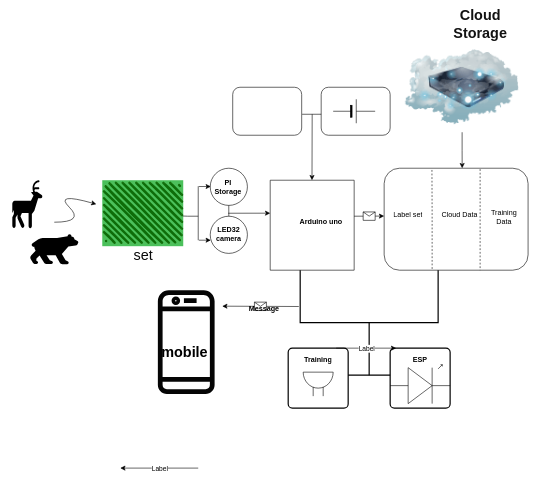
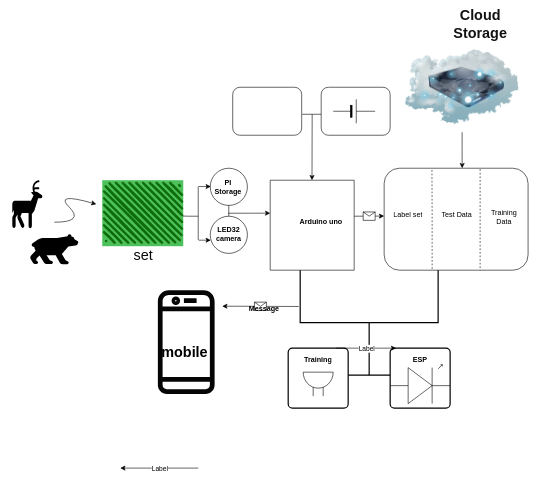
  <mxCell id="0" />
  <mxCell id="1" parent="0" />
  <mxCell id="2" value="" style="shape=mxgraph.signs.animals.deer_1;html=1;pointerEvents=1;fillColor=#000000;strokeColor=none;verticalLabelPosition=bottom;verticalAlign=top;align=center;" vertex="1" parent="1"><mxGeometry x="20" y="300" width="50" height="80" as="geometry" /></mxCell>
  <mxCell id="3" value="" style="shape=mxgraph.signs.animals.bear_1;html=1;pointerEvents=1;fillColor=#000000;strokeColor=none;verticalLabelPosition=bottom;verticalAlign=top;align=center;" vertex="1" parent="1"><mxGeometry x="50" y="390" width="80" height="50" as="geometry" /></mxCell>
  <mxCell id="4" value="" style="curved=1;endArrow=classic;html=1;rounded=0;" edge="1" parent="1"><mxGeometry width="50" height="50" relative="1" as="geometry"><mxPoint x="90" y="370" as="sourcePoint" /><mxPoint x="160" y="340" as="targetPoint" /><Array as="points"><mxPoint x="140" y="370" /><mxPoint x="90" y="320" /></Array></mxGeometry></mxCell>
  <mxCell id="5" value="" style="fillColor=#4BC05B;strokeColor=none;whiteSpace=wrap;html=1;" vertex="1" parent="1"><mxGeometry x="170" y="300" width="135" height="110" as="geometry" /></mxCell>
  <mxCell id="6" value="set" style="text;strokeColor=none;fillColor=none;html=1;fontSize=24;fontStyle=0;verticalAlign=middle;align=center;labelBackgroundColor=none;labelBorderColor=none;textShadow=0;fontColor=#0a0a0a;" vertex="1" parent="1"><mxGeometry x="187.5" y="405" width="100" height="40" as="geometry" /></mxCell>
  <mxCell id="7" value="" style="ellipse;whiteSpace=wrap;html=1;aspect=fixed;" vertex="1" parent="1"><mxGeometry x="350" y="280" width="62" height="62" as="geometry" /></mxCell>
  <mxCell id="8" style="edgeStyle=orthogonalEdgeStyle;rounded=0;orthogonalLoop=1;jettySize=auto;html=1;exitX=0.5;exitY=1;exitDx=0;exitDy=0;spacing=7;spacingBottom=4;textOpacity=0;" edge="1" parent="1" source="7" target="7"><mxGeometry relative="1" as="geometry" /></mxCell>
  <mxCell id="9" value="" style="ellipse;whiteSpace=wrap;html=1;aspect=fixed;" vertex="1" parent="1"><mxGeometry x="350" y="360" width="62" height="62" as="geometry" /></mxCell>
  <mxCell id="10" value="PI Storage" style="text;html=1;align=center;verticalAlign=middle;whiteSpace=wrap;rounded=0;fontStyle=1" vertex="1" parent="1"><mxGeometry x="350" y="296" width="60" height="30" as="geometry" /></mxCell>
  <mxCell id="11" value="LED32&lt;div&gt;camera&lt;/div&gt;" style="text;html=1;align=center;verticalAlign=middle;whiteSpace=wrap;rounded=0;fontStyle=1" vertex="1" parent="1"><mxGeometry x="351" y="375" width="60" height="30" as="geometry" /></mxCell>
  <mxCell id="12" value="" style="endArrow=none;html=1;rounded=0;" edge="1" parent="1"><mxGeometry width="50" height="50" relative="1" as="geometry"><mxPoint x="330" y="400" as="sourcePoint" /><mxPoint x="330" y="310" as="targetPoint" /><Array as="points" /></mxGeometry></mxCell>
  <mxCell id="13" value="" style="endArrow=none;html=1;rounded=0;exitX=1.016;exitY=0.547;exitDx=0;exitDy=0;exitPerimeter=0;" edge="1" parent="1" source="18"><mxGeometry width="50" height="50" relative="1" as="geometry"><mxPoint x="302.5" y="360" as="sourcePoint" /><mxPoint x="330" y="360" as="targetPoint" /><Array as="points"><mxPoint x="312.5" y="360" /></Array></mxGeometry></mxCell>
  <mxCell id="14" value="" style="endArrow=classic;html=1;rounded=0;" edge="1" parent="1"><mxGeometry width="50" height="50" relative="1" as="geometry"><mxPoint x="331" y="400" as="sourcePoint" /><mxPoint x="351" y="400" as="targetPoint" /><Array as="points"><mxPoint x="331" y="400" /></Array></mxGeometry></mxCell>
  <mxCell id="15" value="" style="endArrow=classic;html=1;rounded=0;" edge="1" parent="1"><mxGeometry width="50" height="50" relative="1" as="geometry"><mxPoint x="331" y="310.5" as="sourcePoint" /><mxPoint x="351" y="310.5" as="targetPoint" /><Array as="points"><mxPoint x="331" y="310.5" /></Array></mxGeometry></mxCell>
  <mxCell id="16" value="" style="endArrow=none;html=1;rounded=0;exitX=0.5;exitY=0;exitDx=0;exitDy=0;" edge="1" parent="1" source="9"><mxGeometry width="50" height="50" relative="1" as="geometry"><mxPoint x="380.92" y="372" as="sourcePoint" /><mxPoint x="380.92" y="342" as="targetPoint" /></mxGeometry></mxCell>
  <mxCell id="17" value="" style="endArrow=none;html=1;rounded=0;" edge="1" parent="1" target="18"><mxGeometry width="50" height="50" relative="1" as="geometry"><mxPoint x="302.5" y="360" as="sourcePoint" /><mxPoint x="330" y="360" as="targetPoint" /><Array as="points" /></mxGeometry></mxCell>
  <mxCell id="18" value="" style="rounded=1;whiteSpace=wrap;html=1;strokeWidth=0;fillWeight=4;hachureGap=8;hachureAngle=45;fillColor=#0e6d09;sketch=1;strokeColor=#82b366;" vertex="1" parent="1"><mxGeometry x="172.5" y="305" width="130" height="100" as="geometry" /></mxCell>
  <mxCell id="19" value="" style="endArrow=classic;html=1;rounded=0;" edge="1" parent="1"><mxGeometry width="50" height="50" relative="1" as="geometry"><mxPoint x="380" y="355.06" as="sourcePoint" /><mxPoint x="450" y="354.95" as="targetPoint" /><Array as="points" /></mxGeometry></mxCell>
  <mxCell id="20" value="" style="rounded=1;whiteSpace=wrap;html=1;" vertex="1" parent="1"><mxGeometry x="640" y="280" width="240" height="170" as="geometry" /></mxCell>
  <mxCell id="21" value="" style="endArrow=none;dashed=1;html=1;rounded=0;exitX=0.332;exitY=0.017;exitDx=0;exitDy=0;exitPerimeter=0;" edge="1" parent="1" source="20"><mxGeometry width="50" height="50" relative="1" as="geometry"><mxPoint x="660" y="340" as="sourcePoint" /><mxPoint x="720" y="450" as="targetPoint" /><Array as="points"><mxPoint x="720" y="357" /></Array></mxGeometry></mxCell>
  <mxCell id="22" value="" style="endArrow=none;dashed=1;html=1;rounded=0;exitX=0.332;exitY=0.017;exitDx=0;exitDy=0;exitPerimeter=0;" edge="1" parent="1"><mxGeometry width="50" height="50" relative="1" as="geometry"><mxPoint x="800" y="281.5" as="sourcePoint" /><mxPoint x="800" y="450" as="targetPoint" /><Array as="points"><mxPoint x="800" y="355.5" /></Array></mxGeometry></mxCell>
  <mxCell id="23" value="Label set" style="text;strokeColor=none;fillColor=none;align=center;verticalAlign=middle;spacingLeft=4;spacingRight=4;overflow=hidden;points=[[0,0.5],[1,0.5]];portConstraint=eastwest;rotatable=0;whiteSpace=wrap;html=1;" vertex="1" parent="1"><mxGeometry x="650" y="342" width="60" height="30" as="geometry" /></mxCell>
- <mxCell id="24" value="Cloud Data" style="text;strokeColor=none;fillColor=none;align=left;verticalAlign=middle;spacingLeft=4;spacingRight=4;overflow=hidden;points=[[0,0.5],[1,0.5]];portConstraint=eastwest;rotatable=0;whiteSpace=wrap;html=1;" vertex="1" parent="1"><mxGeometry x="730" y="342" width="80" height="30" as="geometry" /></mxCell>
+ <mxCell id="24" value="Test Data" style="text;strokeColor=none;fillColor=none;align=left;verticalAlign=middle;spacingLeft=4;spacingRight=4;overflow=hidden;points=[[0,0.5],[1,0.5]];portConstraint=eastwest;rotatable=0;whiteSpace=wrap;html=1;" vertex="1" parent="1"><mxGeometry x="730" y="342" width="80" height="30" as="geometry" /></mxCell>
  <mxCell id="25" value="Training Data" style="text;strokeColor=none;fillColor=none;align=center;verticalAlign=middle;spacingLeft=4;spacingRight=4;overflow=hidden;points=[[0,0.5],[1,0.5]];portConstraint=eastwest;rotatable=0;whiteSpace=wrap;html=1;" vertex="1" parent="1"><mxGeometry x="800" y="345" width="80" height="30" as="geometry" /></mxCell>
  <mxCell id="26" style="edgeStyle=orthogonalEdgeStyle;rounded=0;orthogonalLoop=1;jettySize=auto;html=1;exitX=0.5;exitY=1;exitDx=0;exitDy=0;entryX=0.542;entryY=0;entryDx=0;entryDy=0;entryPerimeter=0;" edge="1" parent="1" source="27" target="20"><mxGeometry relative="1" as="geometry"><mxPoint x="769.944" y="220" as="targetPoint" /></mxGeometry></mxCell>
  <mxCell id="27" value="" style="image;html=1;image=img/lib/clip_art/networking/Cloud_Storage_128x128.png" vertex="1" parent="1"><mxGeometry x="675" y="70" width="190" height="150" as="geometry" /></mxCell>
  <mxCell id="28" value="Cloud&lt;div&gt;Storage&lt;/div&gt;" style="text;strokeColor=none;fillColor=none;html=1;fontSize=24;fontStyle=1;verticalAlign=middle;align=center;fontColor=#121212;" vertex="1" parent="1"><mxGeometry x="740" y="20" width="120" height="40" as="geometry" /></mxCell>
  <mxCell id="29" value="" style="verticalLabelPosition=bottom;verticalAlign=top;html=1;shape=mxgraph.basic.rect;fillColor2=none;strokeWidth=1;size=20;indent=5;" vertex="1" parent="1"><mxGeometry x="450" y="300" width="140" height="150" as="geometry" /></mxCell>
  <mxCell id="30" value="Arduino uno" style="text;html=1;strokeColor=none;fillColor=none;align=center;verticalAlign=middle;whiteSpace=wrap;overflow=hidden;fontStyle=1" vertex="1" parent="1"><mxGeometry x="495" y="360" width="80" height="20" as="geometry" /></mxCell>
  <mxCell id="31" value="" style="pointerEvents=1;verticalLabelPosition=bottom;shadow=0;dashed=0;align=center;html=1;verticalAlign=top;shape=mxgraph.electrical.electro-mechanical.buzzer;direction=south;fontColor=none;noLabel=1;fillColor=default;strokeColor=default;" vertex="1" parent="1"><mxGeometry x="505" y="620" width="50" height="40" as="geometry" /></mxCell>
  <mxCell id="32" value="" style="strokeWidth=2;html=1;shape=mxgraph.flowchart.annotation_2;align=left;labelPosition=right;pointerEvents=1;direction=north;" vertex="1" parent="1"><mxGeometry x="500" y="450" width="230" height="175" as="geometry" /></mxCell>
  <mxCell id="33" value="" style="rounded=1;absoluteArcSize=1;arcSize=14;strokeWidth=2;fillColor=none;" vertex="1" parent="1"><mxGeometry x="480" y="580" width="100" height="100" as="geometry" /></mxCell>
  <mxCell id="34" value="Training" style="text;html=1;strokeColor=none;fillColor=none;align=center;verticalAlign=middle;whiteSpace=wrap;overflow=hidden;fontStyle=1" vertex="1" parent="1"><mxGeometry x="490" y="590" width="80" height="20" as="geometry" /></mxCell>
  <mxCell id="35" value="" style="verticalLabelPosition=bottom;shadow=0;dashed=0;align=center;html=1;verticalAlign=top;shape=mxgraph.electrical.opto_electronics.led_1;pointerEvents=1;" vertex="1" parent="1"><mxGeometry x="650" y="607.5" width="100" height="65" as="geometry" /></mxCell>
  <mxCell id="36" value="" style="rounded=1;absoluteArcSize=1;arcSize=14;strokeWidth=2;fillColor=none;" vertex="1" parent="1"><mxGeometry x="650" y="580" width="100" height="100" as="geometry" /></mxCell>
  <mxCell id="37" value="" style="endArrow=classic;html=1;rounded=0;" edge="1" parent="1"><mxGeometry relative="1" as="geometry"><mxPoint x="590" y="360" as="sourcePoint" /><mxPoint x="640" y="359.8" as="targetPoint" /></mxGeometry></mxCell>
  <mxCell id="38" value="" style="shape=message;html=1;outlineConnect=0;" vertex="1" parent="37"><mxGeometry width="20" height="14" relative="1" as="geometry"><mxPoint x="-10" y="-7" as="offset" /></mxGeometry></mxCell>
  <mxCell id="39" value="" style="line;strokeWidth=2;html=1;" vertex="1" parent="1"><mxGeometry x="580" y="620" width="70" height="10" as="geometry" /></mxCell>
  <mxCell id="40" value="ESP" style="text;html=1;strokeColor=none;fillColor=none;align=center;verticalAlign=middle;whiteSpace=wrap;overflow=hidden;fontStyle=1" vertex="1" parent="1"><mxGeometry x="660" y="590" width="80" height="20" as="geometry" /></mxCell>
  <mxCell id="41" value="" style="endArrow=classic;html=1;rounded=0;" edge="1" parent="1"><mxGeometry width="50" height="50" relative="1" as="geometry"><mxPoint x="520" y="190" as="sourcePoint" /><mxPoint x="519.68" y="299.995" as="targetPoint" /></mxGeometry></mxCell>
  <mxCell id="42" value="" style="shape=image;html=1;verticalAlign=top;verticalLabelPosition=bottom;labelBackgroundColor=#ffffff;imageAspect=0;aspect=fixed;image=https://cdn2.iconfinder.com/data/icons/business-and-education-1/512/133_Solar_Panel_Energy_technology_smart_city_technology_smart-128.png" vertex="1" parent="1"><mxGeometry x="410" y="150" width="70" height="70" as="geometry" /></mxCell>
  <mxCell id="43" value="" style="verticalLabelPosition=bottom;shadow=0;dashed=0;align=center;fillColor=strokeColor;html=1;verticalAlign=top;strokeWidth=1;shape=mxgraph.electrical.miscellaneous.monocell_battery;" vertex="1" parent="1"><mxGeometry x="555" y="165" width="70" height="40" as="geometry" /></mxCell>
  <mxCell id="44" value="" style="rounded=1;whiteSpace=wrap;html=1;fillColor=none;" vertex="1" parent="1"><mxGeometry x="387.5" y="145" width="115" height="80" as="geometry" /></mxCell>
  <mxCell id="45" value="" style="rounded=1;whiteSpace=wrap;html=1;fillColor=none;" vertex="1" parent="1"><mxGeometry x="535" y="145" width="115" height="80" as="geometry" /></mxCell>
  <mxCell id="46" value="" style="endArrow=none;html=1;rounded=0;exitX=1.006;exitY=0.563;exitDx=0;exitDy=0;exitPerimeter=0;" edge="1" parent="1" source="44"><mxGeometry width="50" height="50" relative="1" as="geometry"><mxPoint x="508.075" y="190.2" as="sourcePoint" /><mxPoint x="535" y="190" as="targetPoint" /></mxGeometry></mxCell>
  <mxCell id="47" value="" style="sketch=0;outlineConnect=0;fontColor=#232F3E;gradientColor=none;fillColor=#050505;strokeColor=none;dashed=0;verticalLabelPosition=bottom;verticalAlign=top;align=center;html=1;fontSize=12;fontStyle=0;aspect=fixed;pointerEvents=1;shape=mxgraph.aws4.mobile_client;strokeWidth=17;" vertex="1" parent="1"><mxGeometry x="262.69" y="480" width="94.61" height="180" as="geometry" /></mxCell>
  <mxCell id="48" value="mobile" style="text;strokeColor=none;fillColor=none;html=1;fontSize=24;fontStyle=1;verticalAlign=middle;align=center;" vertex="1" parent="1"><mxGeometry x="257.3" y="567.5" width="100" height="40" as="geometry" /></mxCell>
  <mxCell id="49" value="" style="endArrow=classic;html=1;rounded=0;" edge="1" parent="1"><mxGeometry relative="1" as="geometry"><mxPoint x="560" y="580" as="sourcePoint" /><mxPoint x="660" y="580" as="targetPoint" /></mxGeometry></mxCell>
  <mxCell id="50" value="Label" style="edgeLabel;resizable=0;html=1;;align=center;verticalAlign=middle;" connectable="0" vertex="1" parent="49"><mxGeometry relative="1" as="geometry" /></mxCell>
  <mxCell id="51" value="" style="endArrow=classic;html=1;rounded=0;" edge="1" parent="1"><mxGeometry relative="1" as="geometry"><mxPoint x="330" y="780" as="sourcePoint" /><mxPoint x="200" y="780" as="targetPoint" /></mxGeometry></mxCell>
  <mxCell id="52" value="Label" style="edgeLabel;resizable=0;html=1;;align=center;verticalAlign=middle;" connectable="0" vertex="1" parent="51"><mxGeometry relative="1" as="geometry" /></mxCell>
  <mxCell id="53" value="" style="endArrow=classic;html=1;rounded=0;exitX=0.654;exitY=-0.01;exitDx=0;exitDy=0;exitPerimeter=0;" edge="1" parent="1" source="32"><mxGeometry relative="1" as="geometry"><mxPoint x="470" y="510" as="sourcePoint" /><mxPoint x="370" y="510" as="targetPoint" /></mxGeometry></mxCell>
  <mxCell id="54" value="" style="shape=message;html=1;outlineConnect=0;" vertex="1" parent="53"><mxGeometry width="20" height="14" relative="1" as="geometry"><mxPoint x="-10" y="-7" as="offset" /></mxGeometry></mxCell>
  <mxCell id="55" value="Message" style="text;html=1;align=center;verticalAlign=middle;whiteSpace=wrap;rounded=0;fontStyle=1" vertex="1" parent="1"><mxGeometry x="410" y="500" width="60" height="30" as="geometry" /></mxCell>
  <mxCell id="56" value="" style="shape=image;html=1;verticalAlign=top;verticalLabelPosition=bottom;labelBackgroundColor=#ffffff;imageAspect=0;aspect=fixed;image=https://cdn4.iconfinder.com/data/icons/basic-user-interface-2/512/User_Interface-42-128.png" vertex="1" parent="1"><mxGeometry x="251" y="390" width="128" height="128" as="geometry" /></mxCell>
  <mxCell id="57" value="" style="shape=image;html=1;verticalAlign=top;verticalLabelPosition=bottom;labelBackgroundColor=#ffffff;imageAspect=0;aspect=fixed;image=https://cdn0.iconfinder.com/data/icons/kameleon-free-pack/110/Farmer-128.png" vertex="1" parent="1"><mxGeometry x="271.25" y="512.5" width="77.5" height="77.5" as="geometry" /></mxCell>
